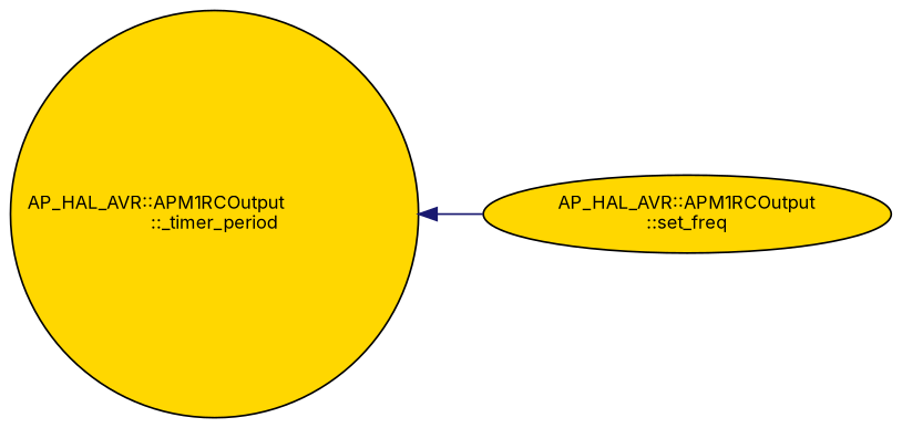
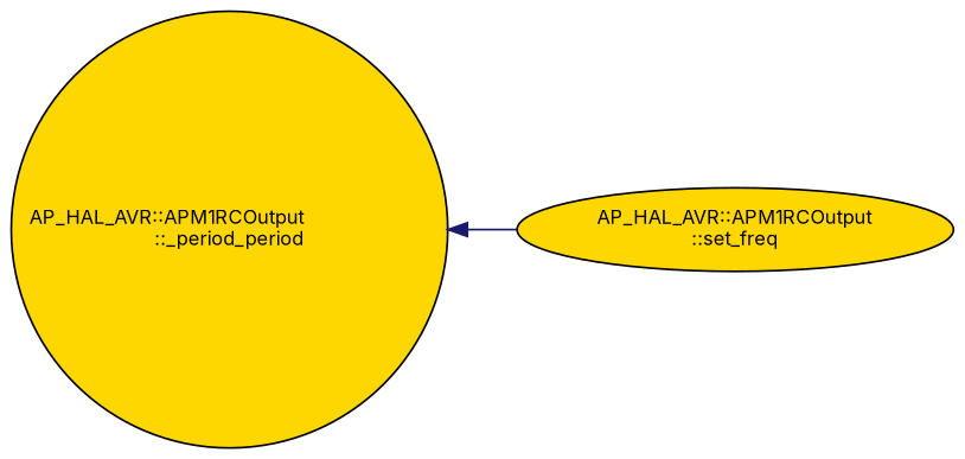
  digraph {
    rankdir=LR
    fontname=Inter
    node [color=black fillcolor=gold fontname=Inter fontsize=10 style=filled]
-   n1 [fontcolor=black height=0.2 label="AP_HAL_AVR::APM1RCOutput\l::_timer_period" shape=circle width=0.4]
+   n1 [fontcolor=black height=0.2 label="AP_HAL_AVR::APM1RCOutput\l::_period_period" shape=circle width=0.4]
    n2 [height=0.2 label="AP_HAL_AVR::APM1RCOutput\l::set_freq" shape=ellipse width=0.4]
    n1 -> n2 [color=midnightblue dir=back fontname=Inter fontsize=10 labelfontname=Helvetica labelfontsize=10 style=solid]
  }
